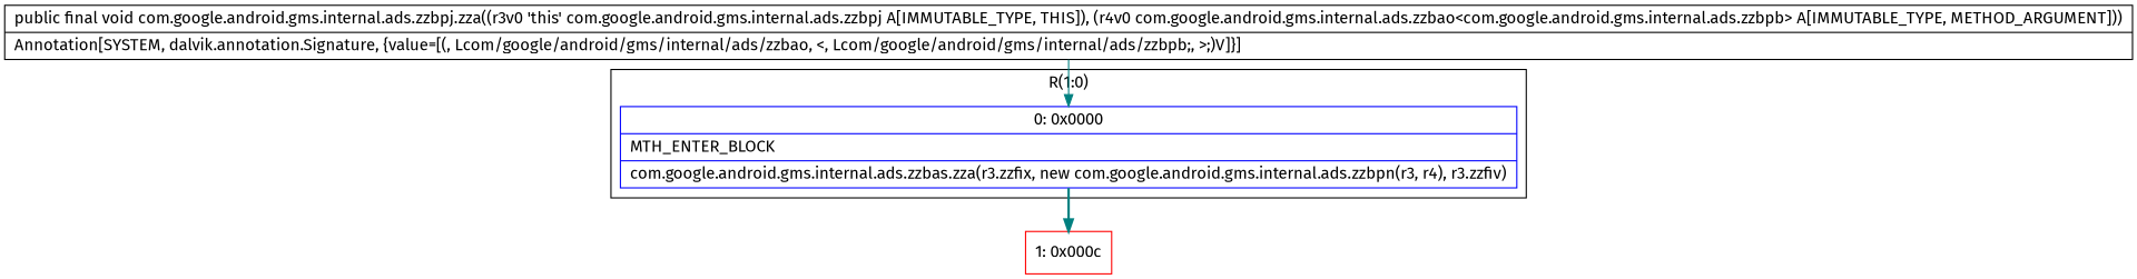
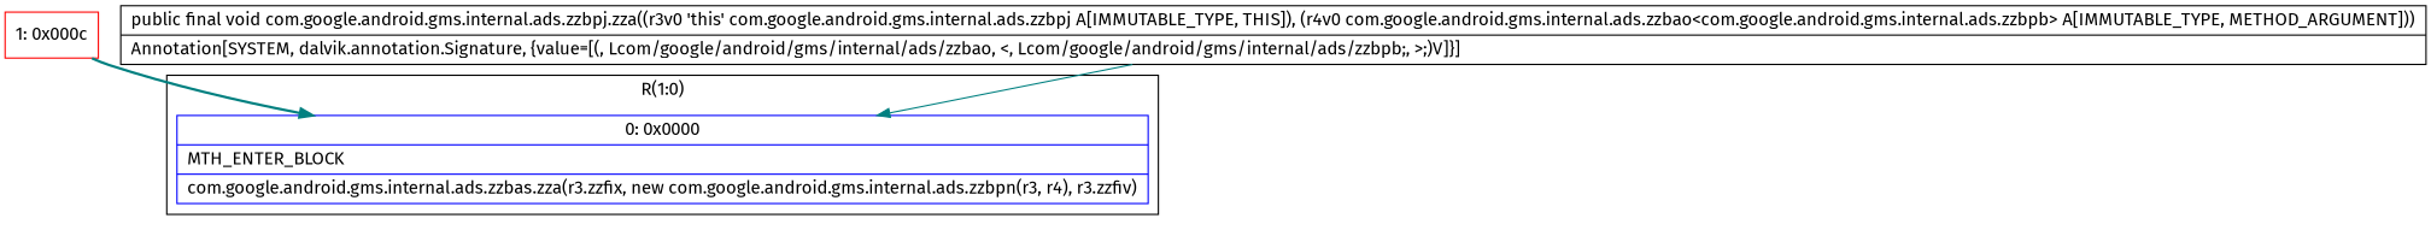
  digraph {
    fontname="Fira Sans"
    node [shape=record fontname="Fira Sans"]
    edge [color=teal fontname="Fira Sans"]
    n1 [color=blue label="{0\:\ 0x0000|MTH_ENTER_BLOCK\l|com.google.android.gms.internal.ads.zzbas.zza(r3.zzfix, new com.google.android.gms.internal.ads.zzbpn(r3, r4), r3.zzfiv)\l}"]
    n2 [color=red label="{1\:\ 0x000c}"]
    n3 [label="{public final void com.google.android.gms.internal.ads.zzbpj.zza((r3v0 'this' com.google.android.gms.internal.ads.zzbpj A[IMMUTABLE_TYPE, THIS]), (r4v0 com.google.android.gms.internal.ads.zzbao\<com.google.android.gms.internal.ads.zzbpb\> A[IMMUTABLE_TYPE, METHOD_ARGUMENT]))  | Annotation[SYSTEM, dalvik.annotation.Signature, \{value=[(, Lcom\/google\/android\/gms\/internal\/ads\/zzbao, \<, Lcom\/google\/android\/gms\/internal\/ads\/zzbpb;, \>;)V]\}]\l}"]
    subgraph cluster_1 {
      label="R(1:0)"
      n1
    }
-   n1 -> n2 [style=bold]
+   n2 -> n1 [style=bold]
    n3 -> n1 [style=solid]
  }
